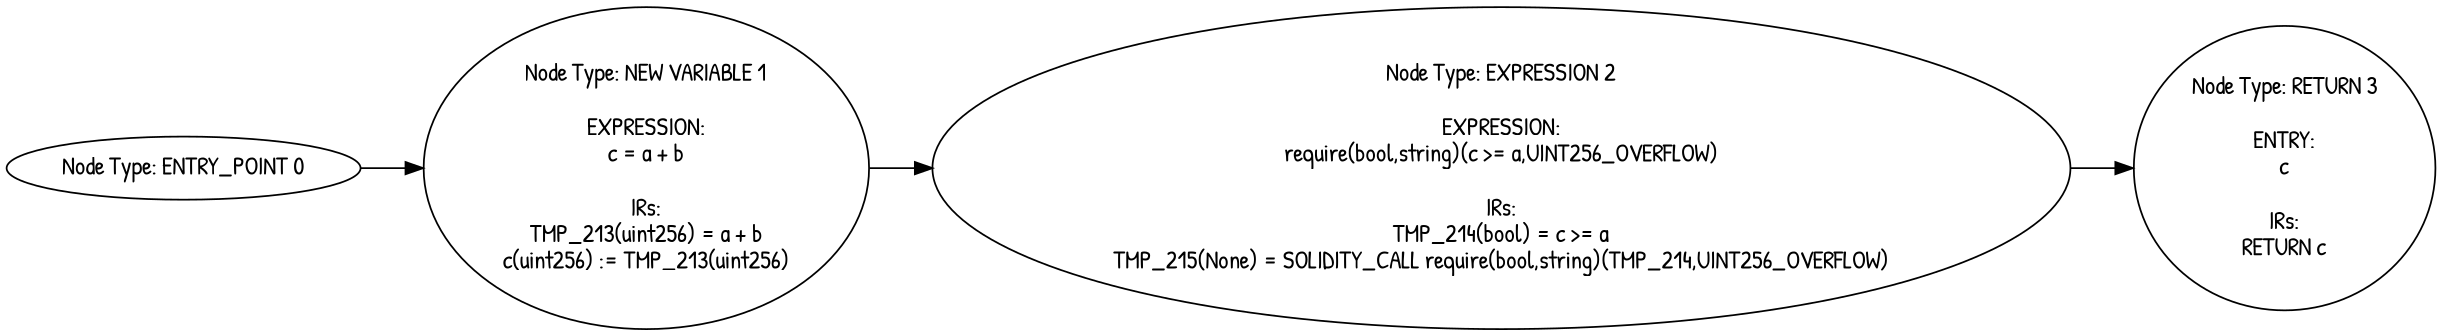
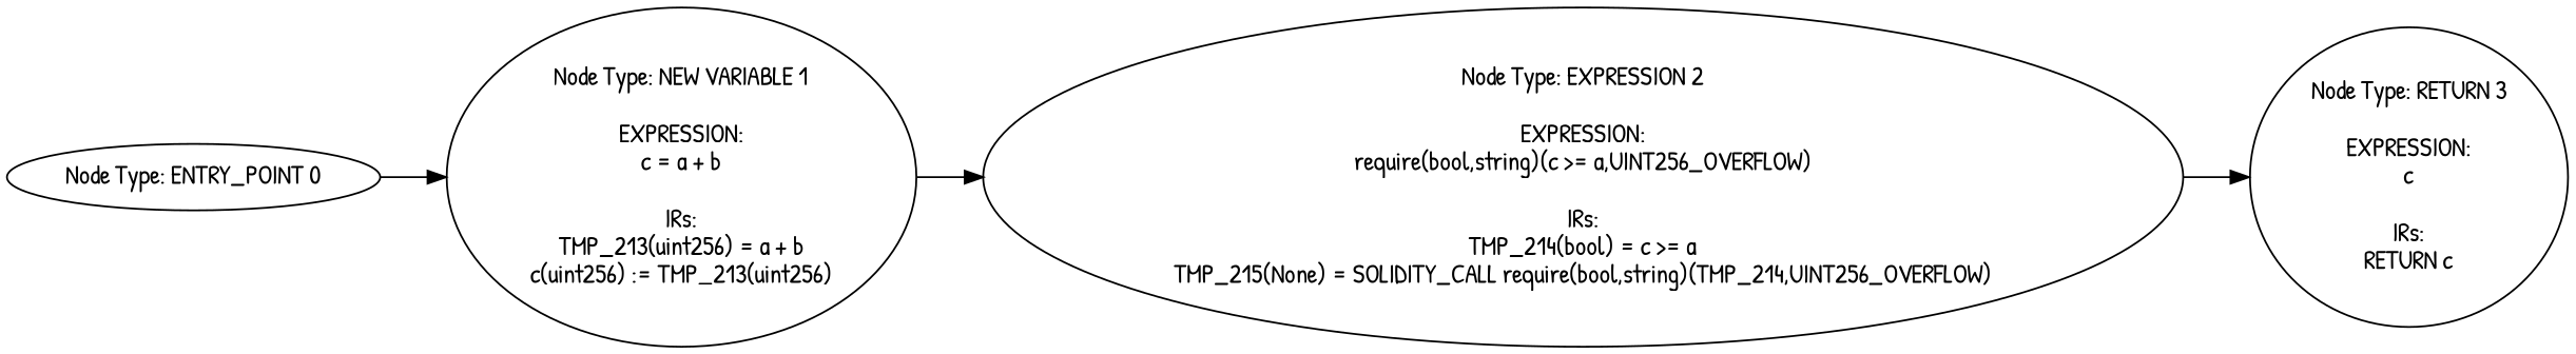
  digraph {
    rankdir=LR
    fontname="Patrick Hand"
    node [fontname="Patrick Hand"]
    edge [fontname="Patrick Hand"]
    n1 [label="Node Type: ENTRY_POINT 0\n"]
    n2 [label="Node Type: NEW VARIABLE 1\n\nEXPRESSION:\nc = a + b\n\nIRs:\nTMP_213(uint256) = a + b\nc(uint256) := TMP_213(uint256)"]
    n3 [label="Node Type: EXPRESSION 2\n\nEXPRESSION:\nrequire(bool,string)(c >= a,UINT256_OVERFLOW)\n\nIRs:\nTMP_214(bool) = c >= a\nTMP_215(None) = SOLIDITY_CALL require(bool,string)(TMP_214,UINT256_OVERFLOW)"]
-   n4 [label="Node Type: RETURN 3\n\nENTRY:\nc\n\nIRs:\nRETURN c"]
+   n4 [label="Node Type: RETURN 3\n\nEXPRESSION:\nc\n\nIRs:\nRETURN c"]
    n1 -> n2
    n2 -> n3
    n3 -> n4
  }
